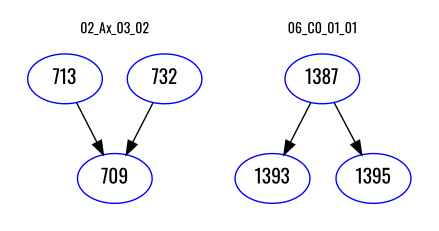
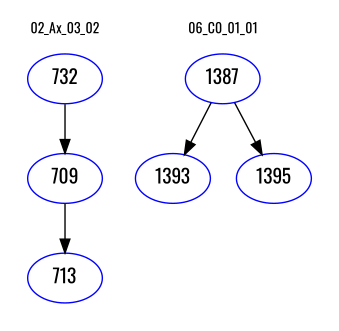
  digraph {
    fontname=Oswald
    node [color=blue fontname=Oswald]
    edge [color=black fontname=Oswald]
    n1 [label=709]
    n2 [label=732]
    n3 [label=713]
    n4 [label=1387]
    n5 [label=1393]
    n6 [label=1395]
    subgraph cluster_1 {
      color=white
      fontsize=10
      label="02_Ax_03_02"
      n1
      n2
      n3
    }
    subgraph cluster_2 {
      color=white
      fontsize=10
      label="06_C0_01_01"
      n4
      n5
      n6
    }
-   n3 -> n1
+   n1 -> n3
    n2 -> n1
    n4 -> n5
    n4 -> n6
  }
